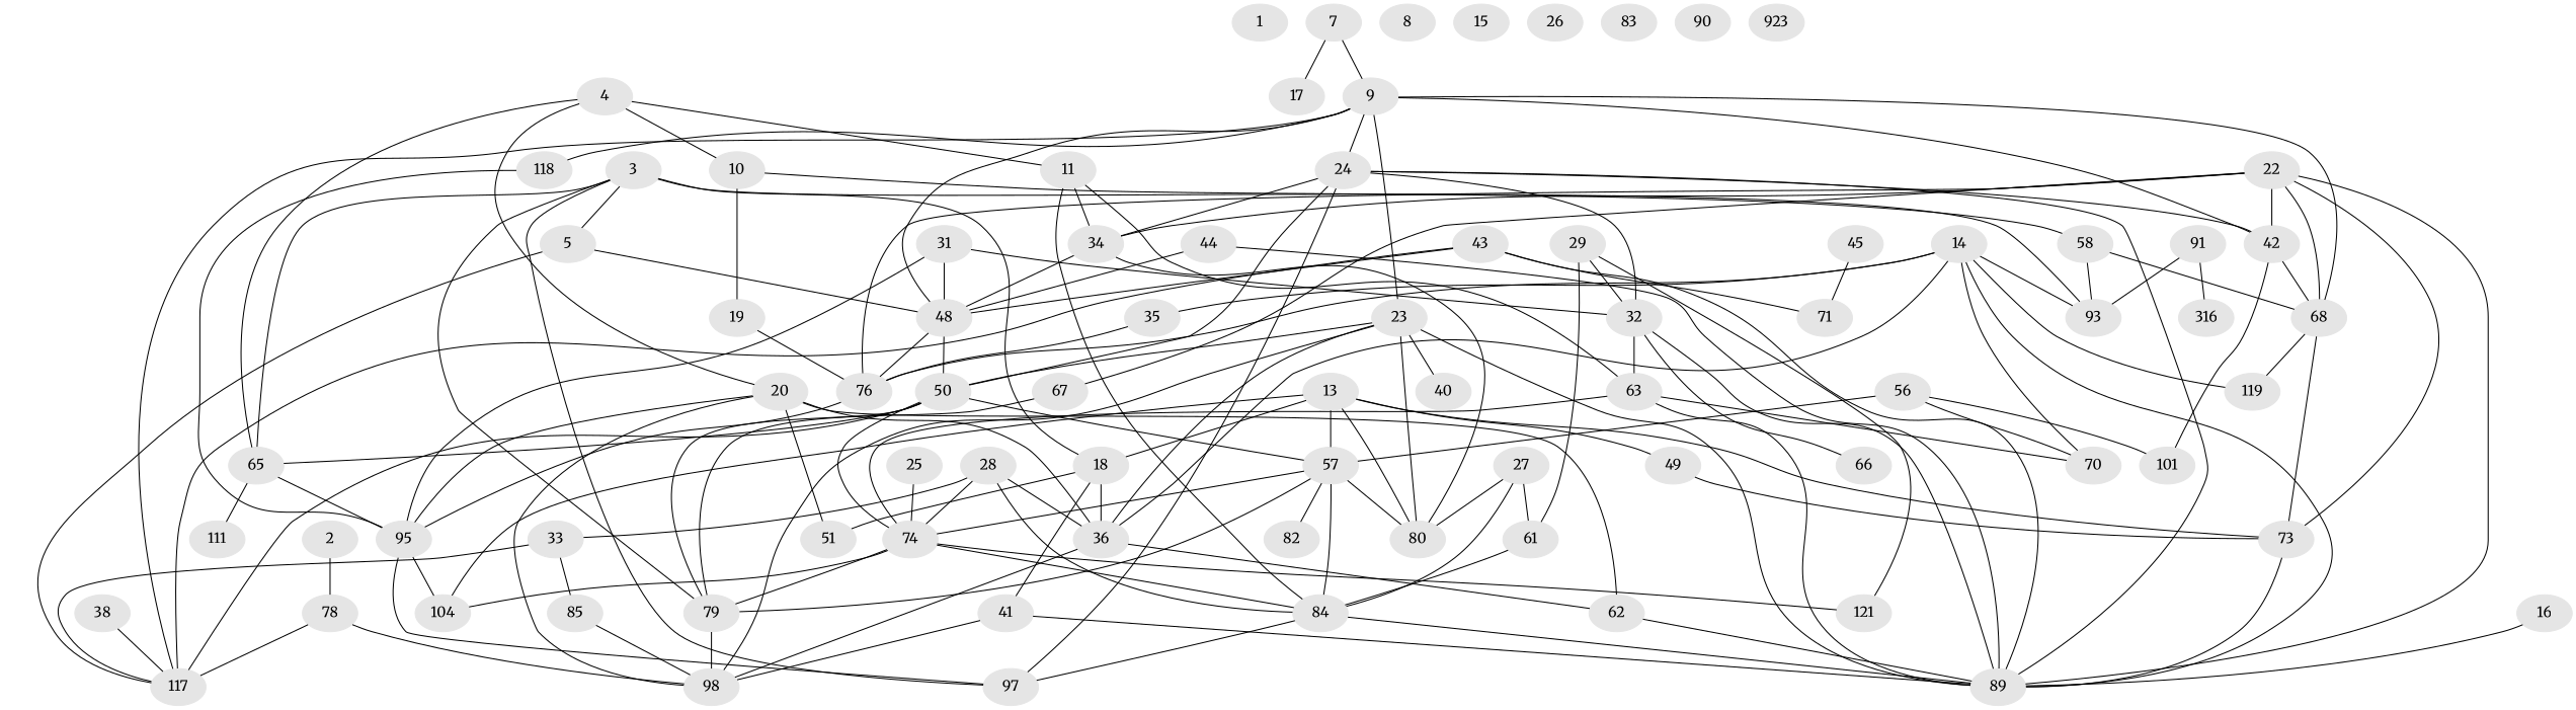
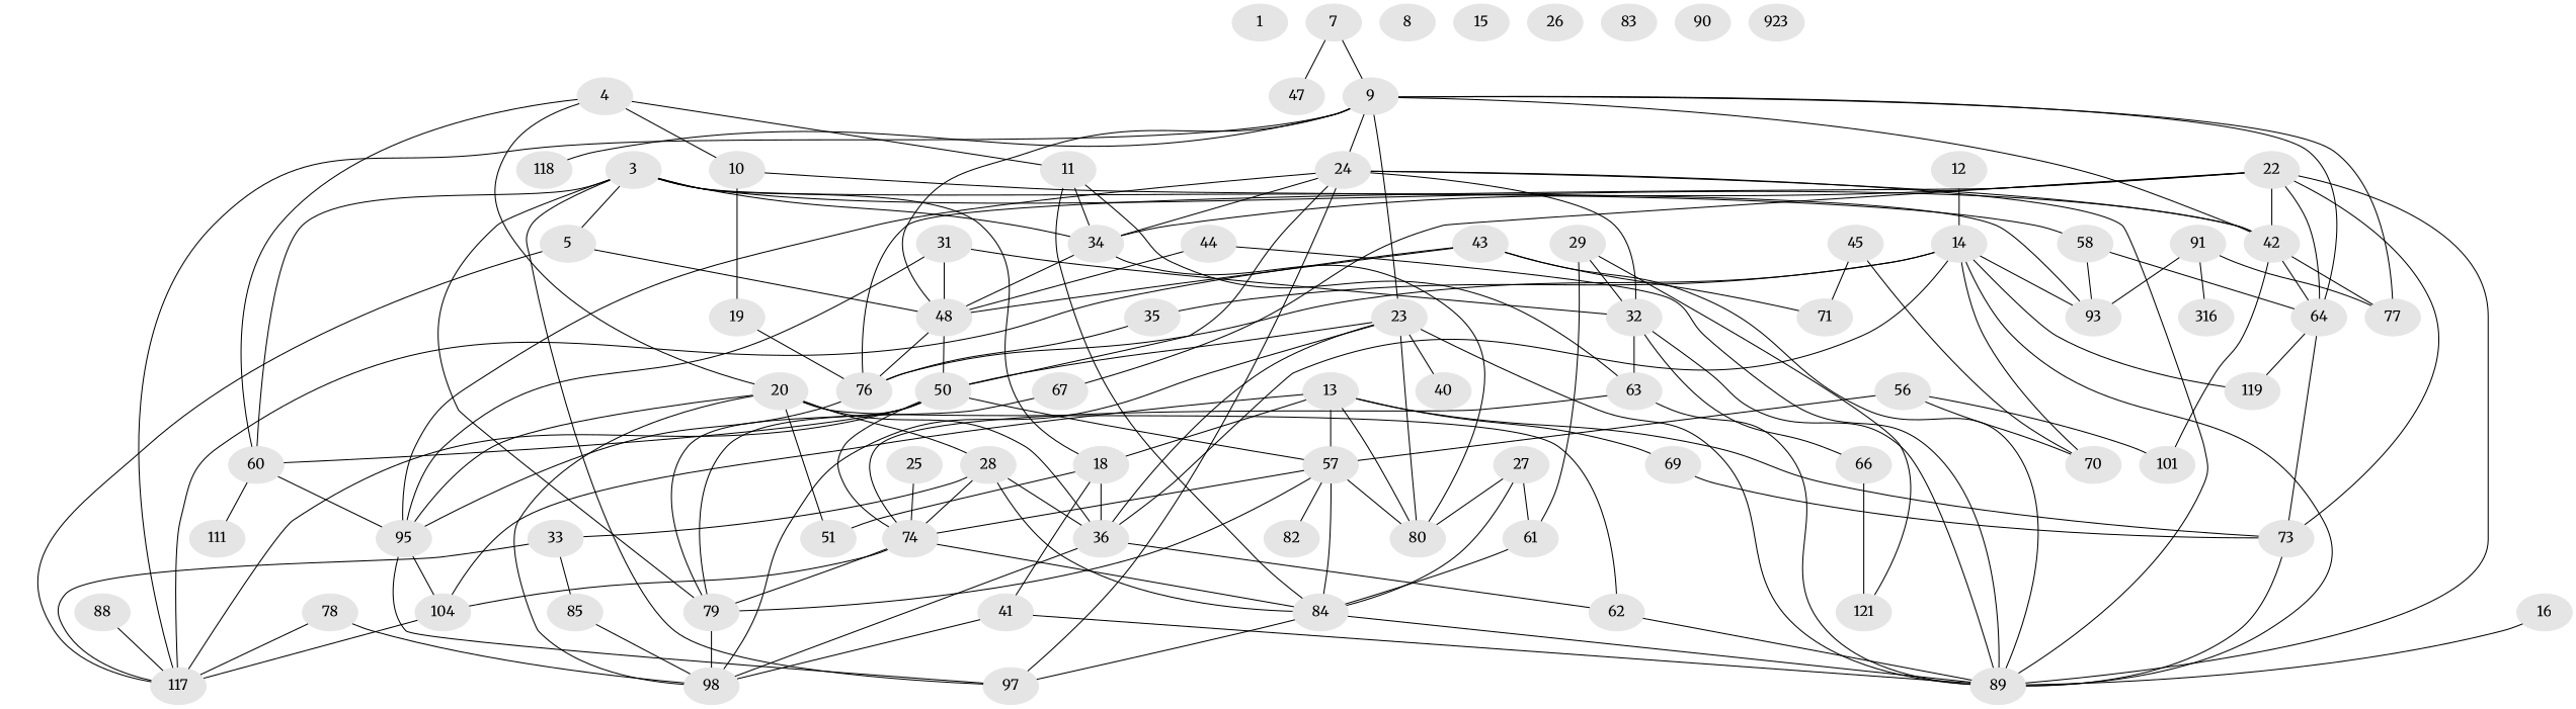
  graph {
    fontname=Merriweather
    node [color=gray90 fontname=Merriweather style=filled]
    edge [fontname=Merriweather]
    1
-   2
    78
    117 [super="+120"]
    98 [super="+109"]
    3 [super="+30"]
    5 [super="+68"]
    18 [super="+94"]
    34 [super="+92"]
    42 [super="+75"]
-   65 [super="+91"]
+   65 [super="+91" label=60]
    79 [super="+86"]
    93 [super="+113"]
    97
    48 [super="+60"]
    36 [super="+102"]
    41 [super="+50"]
    51
    80 [super="+112"]
-   64 [super="+110" label=68]
+   64 [super="+110"]
+   77 [super="+122"]
    101
    95 [super="+114"]
    111
    4 [super="+6"]
    10 [super="+53"]
    11 [super="+115"]
    20 [super="+47"]
    19
    58
    63
    84
    28 [super="+49"]
    62
    76 [super="+87"]
    n36 [label=50 super="+55"]
    9 [super="+106"]
    23 [super="+59"]
    24 [super="+32"]
    118
    7
-   17
+   17 [label=47]
    8
    89 [super="+108"]
    40
    n46 [label=32 super="+72"]
    73 [super="+107"]
    119
    70
    74 [super="+103"]
    14 [super="+46"]
    35
+   12
    13 [super="+88"]
    57 [super="+105"]
-   69 [label=49]
+   69
    104
    82
    15
    16
    33
    n62 [label=91 super="+37"]
    n63 [label=316]
    22 [super="+81"]
    67
    66
    121
    25
    26
    27
    61
    85
    29 [super="+100"]
    31
-   38
+   38 [label=88]
    43 [super="+54"]
    71 [super="+96"]
    44
    45
    56
    83
    90
    n83 [label=923]
-   2 -- 78
    78 -- 117
    78 -- 98
    3 -- 5
    3 -- 18
+   3 -- 34
+   3 -- 42
    3 -- 65
    3 -- 79
    3 -- 93
    3 -- 97
    5 -- 117
    5 -- 48
    18 -- 36
    18 -- 41
    18 -- 51
    34 -- 48
    34 -- 80
    42 -- 64
+   42 -- 77
    42 -- 101
    65 -- 95
    65 -- 111
    79 -- 98
    48 -- 76
    48 -- n36
    36 -- 98
    36 -- 62
    41 -- 98
    41 -- 89
    64 -- 73 [weight=2]
    64 -- 119
    95 -- 97
    95 -- 104
    4 -- 65
    4 -- 10
    4 -- 11
    4 -- 20
    10 -- 19
    10 -- 58
    11 -- 34
    11 -- 63
    11 -- 84
    20 -- 98
    20 -- 36
    20 -- 51
    20 -- 95
+   20 -- 28
    20 -- 62
    19 -- 76
    58 -- 93
    58 -- 64
    63 -- 89
-   63 -- 70
+   45 -- 70
    63 -- 74
    84 -- 97
    84 -- 89
    28 -- 36
    28 -- 84
    28 -- 74
    28 -- 33
    62 -- 89
    76 -- 95
    n36 -- 117
    n36 -- 65
    n36 -- 79
    n36 -- 74
    n36 -- 57
    9 -- 117
    9 -- 42
    9 -- 48
    9 -- 64
+   9 -- 77
    9 -- 23
    9 -- 24
    9 -- 118
    23 -- 98
    23 -- 36
    23 -- 80
    23 -- n36
    23 -- 89
    23 -- 40
    24 -- 34
    24 -- 42
    24 -- 97
-   118 -- 95
+   24 -- 95
    24 -- n36
    24 -- 89
    24 -- n46
    7 -- 9
    7 -- 17
    n46 -- 63
    n46 -- 89
    n46 -- 66
    73 -- 89
    74 -- 79 [weight=2]
    74 -- 84
    74 -- 104
-   74 -- 121
+   66 -- 121
    14 -- 93
    14 -- 36
    14 -- 76
    14 -- 89
    14 -- 119
    14 -- 70
    14 -- 35
    35 -- 76
+   12 -- 14
    13 -- 18
    13 -- 80
    13 -- 73
    13 -- 57
    13 -- 69
    13 -- 104
    57 -- 79
    57 -- 80
    57 -- 84
    57 -- 74
    57 -- 82
    69 -- 73
+   104 -- 117
    16 -- 89
    33 -- 117
    33 -- 85
    n62 -- 93
+   n62 -- 77
    n62 -- n63
    22 -- 34
    22 -- 42
    22 -- 64
    22 -- 76
    22 -- 89
    22 -- 73
    22 -- 67
    67 -- 79
    25 -- 74
    27 -- 80
    27 -- 84
    27 -- 61
    61 -- 84
    85 -- 98
    29 -- n46
    29 -- 121
    29 -- 61
    31 -- 48
    31 -- 95
    31 -- n46
    38 -- 117
    43 -- 117
    43 -- 48
    43 -- 89
    43 -- 71
    44 -- 48
    44 -- 89
    45 -- 71
    56 -- 101
    56 -- 70
    56 -- 57
  }
